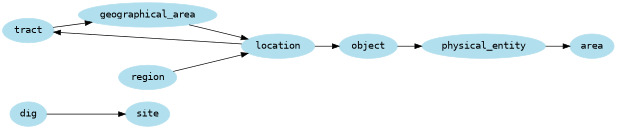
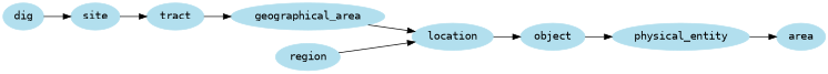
  digraph {
    fontname="DejaVu Sans Mono"
    rankdir=LR
    node [color=lightblue2 fontname="DejaVu Sans Mono" style=filled]
    edge [fontname="DejaVu Sans Mono"]
    dig
    site
    tract
    geographical_area
    location
    region
    object
    physical_entity
    n9 [label=area]
    dig -> site
-   location -> tract
+   site -> tract
    tract -> geographical_area
    geographical_area -> location
    location -> object
    region -> location
    object -> physical_entity
    physical_entity -> n9
  }
